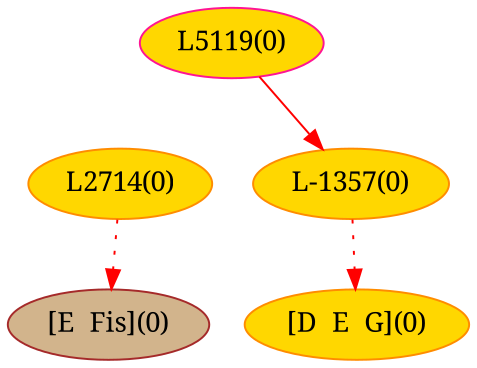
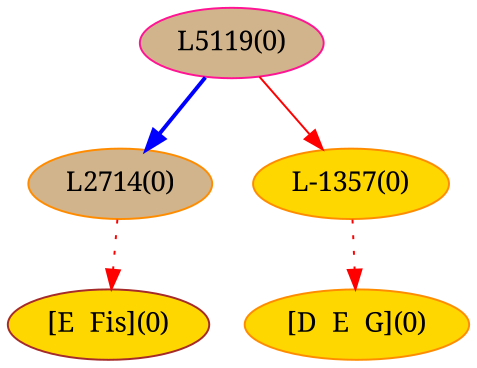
  digraph {
    fontname="Noto Serif"
    node [color=darkorange fillcolor=gold fontname="Noto Serif" style=filled]
    edge [color=red fontname="Noto Serif" style=dotted]
-   "L5119(0)" [color=deeppink]
-   "L2714(0)"
+   "L5119(0)" [color=deeppink fillcolor=tan]
+   "L2714(0)" [fillcolor=tan]
    "L-1357(0)"
-   "[E  Fis](0)" [color=brown fillcolor=tan]
+   "[E  Fis](0)" [color=brown]
    "[D  E  G](0)"
    subgraph sub_1 {
      rank=min
      "L5119(0)"
    }
    subgraph sub_2 {
      rank=same
      "L2714(0)"
      "L-1357(0)"
    }
    subgraph sub_3 {
      rank=max
      "[E  Fis](0)"
      "[D  E  G](0)"
    }
+   "L5119(0)" -> "L2714(0)" [color=blue style=bold]
    "L5119(0)" -> "L-1357(0)" [style=solid]
    "L2714(0)" -> "[E  Fis](0)"
    "L-1357(0)" -> "[D  E  G](0)"
  }
